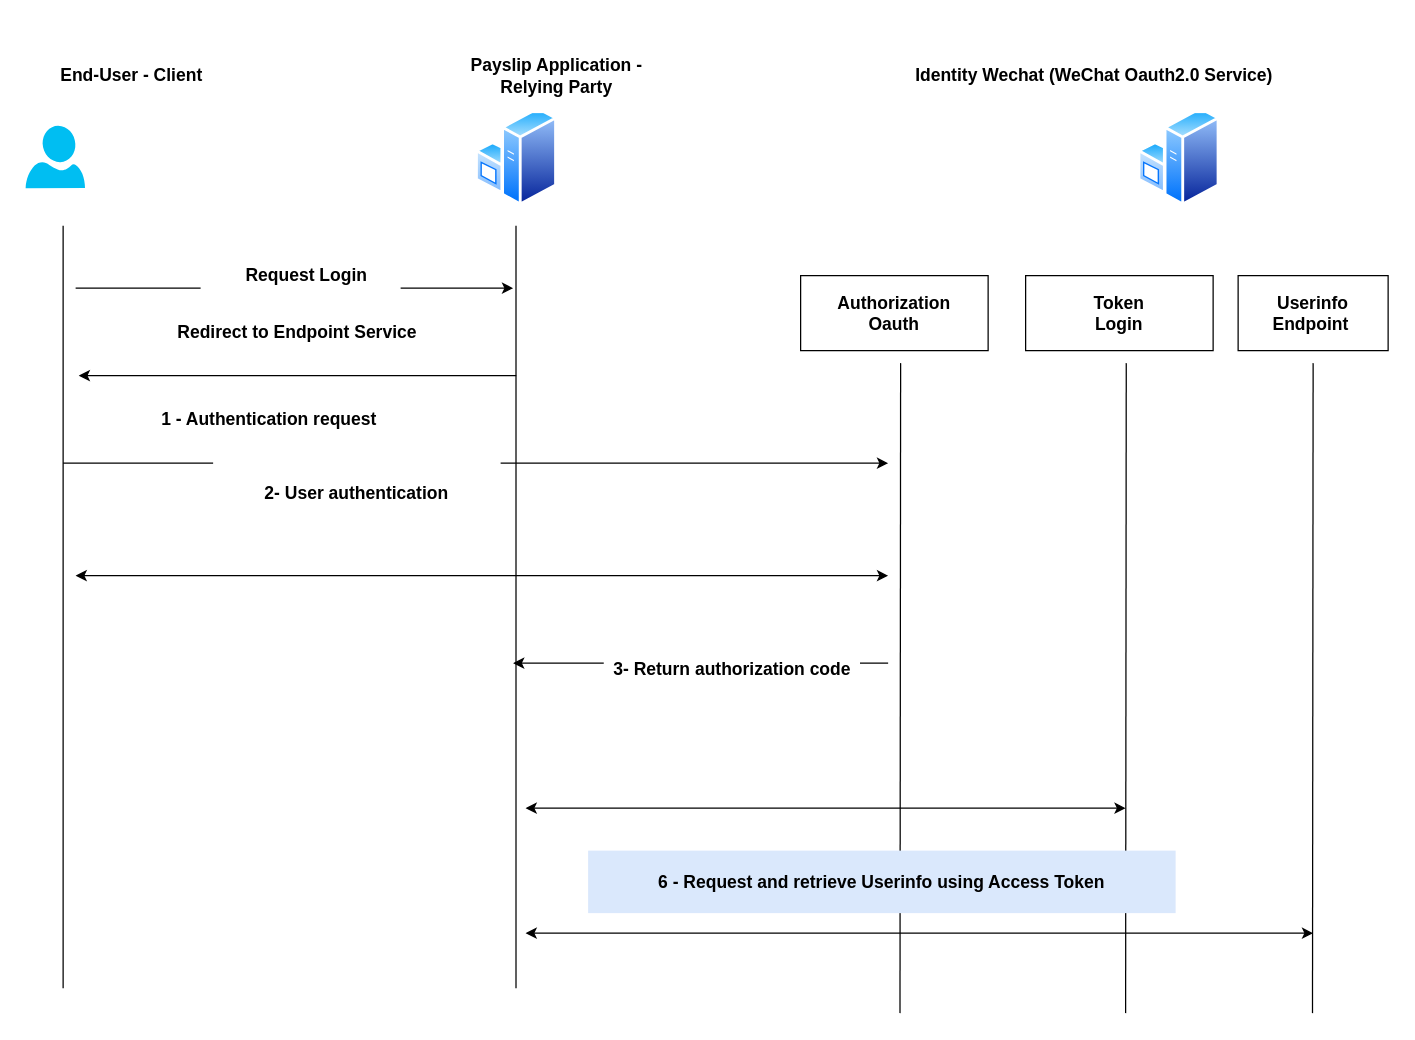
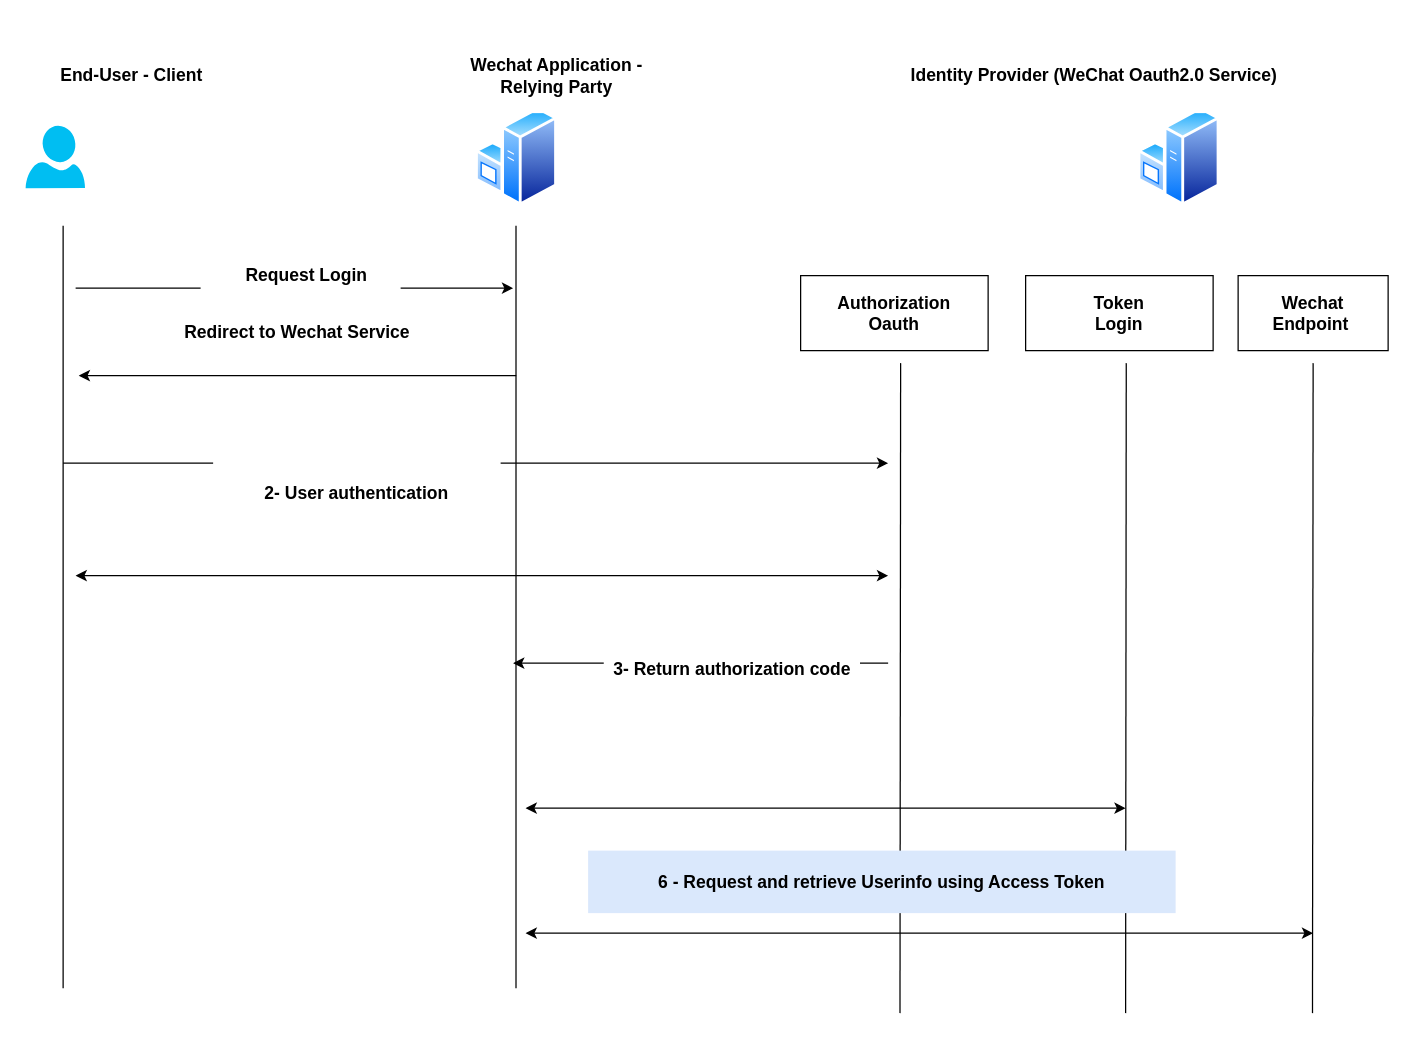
  <mxCell id="0" />
  <mxCell id="1" parent="0" />
  <mxCell id="2" value="&lt;font style=&quot;font-size: 14px;&quot;&gt;&lt;b&gt;Authorization &lt;br&gt;Oauth&lt;/b&gt;&lt;/font&gt;" style="rounded=0;whiteSpace=wrap;html=1;" vertex="1" parent="1"><mxGeometry x="640" y="220" width="150" height="60" as="geometry" /></mxCell>
  <mxCell id="3" value="" style="verticalLabelPosition=bottom;html=1;verticalAlign=top;align=center;strokeColor=none;fillColor=#00BEF2;shape=mxgraph.azure.user;" vertex="1" parent="1"><mxGeometry x="20" y="100" width="47.5" height="50" as="geometry" /></mxCell>
  <mxCell id="4" value="" style="image;aspect=fixed;perimeter=ellipsePerimeter;html=1;align=center;shadow=0;dashed=0;spacingTop=3;image=img/lib/active_directory/windows_server.svg;" vertex="1" parent="1"><mxGeometry x="380" y="85" width="65.6" height="80" as="geometry" /></mxCell>
  <mxCell id="5" value="" style="image;aspect=fixed;perimeter=ellipsePerimeter;html=1;align=center;shadow=0;dashed=0;spacingTop=3;image=img/lib/active_directory/windows_server.svg;" vertex="1" parent="1"><mxGeometry x="910" y="85" width="65.6" height="80" as="geometry" /></mxCell>
- <mxCell id="6" value="&lt;font style=&quot;font-size: 14px;&quot;&gt;&lt;b&gt;Userinfo&lt;/b&gt;&lt;/font&gt;&lt;br&gt;&lt;b style=&quot;border-color: var(--border-color); font-size: 14px;&quot;&gt;Endpoint&lt;/b&gt;&amp;nbsp;" style="rounded=0;whiteSpace=wrap;html=1;" vertex="1" parent="1"><mxGeometry x="990" y="220" width="120" height="60" as="geometry" /></mxCell>
+ <mxCell id="6" value="&lt;font style=&quot;font-size: 14px;&quot;&gt;&lt;b&gt;Wechat&lt;/b&gt;&lt;/font&gt;&lt;br&gt;&lt;b style=&quot;border-color: var(--border-color); font-size: 14px;&quot;&gt;Endpoint&lt;/b&gt;&amp;nbsp;" style="rounded=0;whiteSpace=wrap;html=1;" vertex="1" parent="1"><mxGeometry x="990" y="220" width="120" height="60" as="geometry" /></mxCell>
  <mxCell id="7" value="" style="endArrow=none;html=1;rounded=0;" edge="1" parent="1"><mxGeometry width="50" height="50" relative="1" as="geometry"><mxPoint x="50" y="790" as="sourcePoint" /><mxPoint x="50" y="180" as="targetPoint" /></mxGeometry></mxCell>
  <mxCell id="8" value="" style="endArrow=none;html=1;rounded=0;" edge="1" parent="1"><mxGeometry width="50" height="50" relative="1" as="geometry"><mxPoint x="719.5" y="810" as="sourcePoint" /><mxPoint x="720" y="290" as="targetPoint" /></mxGeometry></mxCell>
  <mxCell id="9" value="" style="endArrow=none;html=1;rounded=0;" edge="1" parent="1"><mxGeometry width="50" height="50" relative="1" as="geometry"><mxPoint x="412.3" y="790" as="sourcePoint" /><mxPoint x="412.3" y="180" as="targetPoint" /></mxGeometry></mxCell>
  <mxCell id="10" value="&lt;font style=&quot;font-size: 14px;&quot;&gt;&lt;b&gt;Token&lt;br&gt;Login&lt;/b&gt;&lt;/font&gt;" style="rounded=0;whiteSpace=wrap;html=1;" vertex="1" parent="1"><mxGeometry x="820" y="220" width="150" height="60" as="geometry" /></mxCell>
  <mxCell id="11" value="" style="endArrow=none;html=1;rounded=0;" edge="1" parent="1"><mxGeometry width="50" height="50" relative="1" as="geometry"><mxPoint x="900" y="810" as="sourcePoint" /><mxPoint x="900.5" y="290" as="targetPoint" /></mxGeometry></mxCell>
  <mxCell id="12" value="" style="endArrow=none;html=1;rounded=0;" edge="1" parent="1"><mxGeometry width="50" height="50" relative="1" as="geometry"><mxPoint x="1049.5" y="810" as="sourcePoint" /><mxPoint x="1050" y="290" as="targetPoint" /></mxGeometry></mxCell>
  <mxCell id="13" value="" style="endArrow=classic;html=1;rounded=0;" edge="1" parent="1"><mxGeometry width="50" height="50" relative="1" as="geometry"><mxPoint x="60" y="230" as="sourcePoint" /><mxPoint x="410" y="230" as="targetPoint" /></mxGeometry></mxCell>
  <mxCell id="14" value="&lt;b&gt;&lt;font style=&quot;font-size: 14px;&quot;&gt;End-User - Client&lt;/font&gt;&lt;/b&gt;" style="rounded=0;whiteSpace=wrap;html=1;strokeColor=none;" vertex="1" parent="1"><mxGeometry x="30" y="30" width="150" height="60" as="geometry" /></mxCell>
  <mxCell id="15" value="" style="endArrow=classic;html=1;rounded=0;" edge="1" parent="1"><mxGeometry width="50" height="50" relative="1" as="geometry"><mxPoint x="50" y="370" as="sourcePoint" /><mxPoint x="710" y="370" as="targetPoint" /></mxGeometry></mxCell>
- <mxCell id="16" value="&lt;font style=&quot;font-size: 14px;&quot;&gt;&lt;b&gt;1 - Authentication request&lt;/b&gt;&lt;/font&gt;" style="rounded=0;whiteSpace=wrap;html=1;strokeColor=none;" vertex="1" parent="1"><mxGeometry x="100" y="310" width="230" height="50" as="geometry" /></mxCell>
  <mxCell id="17" value="" style="endArrow=classic;html=1;rounded=0;" edge="1" parent="1"><mxGeometry width="50" height="50" relative="1" as="geometry"><mxPoint x="412.5" y="300" as="sourcePoint" /><mxPoint x="62.5" y="300" as="targetPoint" /></mxGeometry></mxCell>
- <mxCell id="18" value="&lt;b&gt;&lt;font style=&quot;font-size: 14px;&quot;&gt;Redirect to Endpoint Service&lt;/font&gt;&lt;/b&gt;" style="rounded=0;whiteSpace=wrap;html=1;strokeColor=none;" vertex="1" parent="1"><mxGeometry x="135" y="240" width="205" height="50" as="geometry" /></mxCell>
+ <mxCell id="18" value="&lt;b&gt;&lt;font style=&quot;font-size: 14px;&quot;&gt;Redirect to Wechat Service&lt;/font&gt;&lt;/b&gt;" style="rounded=0;whiteSpace=wrap;html=1;strokeColor=none;" vertex="1" parent="1"><mxGeometry x="135" y="240" width="205" height="50" as="geometry" /></mxCell>
  <mxCell id="19" value="" style="endArrow=classic;startArrow=classic;html=1;rounded=0;" edge="1" parent="1"><mxGeometry width="50" height="50" relative="1" as="geometry"><mxPoint x="60" y="460" as="sourcePoint" /><mxPoint x="710" y="460" as="targetPoint" /></mxGeometry></mxCell>
  <mxCell id="20" value="&lt;b&gt;&lt;font style=&quot;font-size: 14px;&quot;&gt;2- User authentication&lt;/font&gt;&lt;/b&gt;" style="rounded=0;whiteSpace=wrap;html=1;strokeColor=none;" vertex="1" parent="1"><mxGeometry x="170" y="369" width="230" height="50" as="geometry" /></mxCell>
  <mxCell id="21" value="" style="endArrow=classic;html=1;rounded=0;" edge="1" parent="1"><mxGeometry width="50" height="50" relative="1" as="geometry"><mxPoint x="710" y="530" as="sourcePoint" /><mxPoint x="410" y="530" as="targetPoint" /></mxGeometry></mxCell>
  <mxCell id="22" value="&lt;b&gt;&lt;font style=&quot;font-size: 14px;&quot;&gt;3- Return authorization code&lt;/font&gt;&lt;/b&gt;" style="rounded=0;whiteSpace=wrap;html=1;strokeColor=none;" vertex="1" parent="1"><mxGeometry x="482.5" y="510" width="205" height="50" as="geometry" /></mxCell>
  <mxCell id="23" value="" style="endArrow=classic;startArrow=classic;html=1;rounded=0;" edge="1" parent="1"><mxGeometry width="50" height="50" relative="1" as="geometry"><mxPoint x="420" y="646" as="sourcePoint" /><mxPoint x="900" y="646" as="targetPoint" /></mxGeometry></mxCell>
  <mxCell id="24" value="" style="endArrow=classic;startArrow=classic;html=1;rounded=0;" edge="1" parent="1"><mxGeometry width="50" height="50" relative="1" as="geometry"><mxPoint x="420" y="746" as="sourcePoint" /><mxPoint x="1050" y="746" as="targetPoint" /></mxGeometry></mxCell>
  <mxCell id="25" value="&lt;b&gt;&lt;font style=&quot;font-size: 14px;&quot;&gt;6 - Request and retrieve Userinfo using Access Token&lt;/font&gt;&lt;/b&gt;" style="rounded=0;whiteSpace=wrap;html=1;strokeColor=none;fillColor=#dae8fc;" vertex="1" parent="1"><mxGeometry x="470" y="680" width="470" height="50" as="geometry" /></mxCell>
  <mxCell id="26" value="&lt;span style=&quot;font-size: 14px;&quot;&gt;&lt;b&gt;Request Login&lt;/b&gt;&lt;/span&gt;" style="rounded=0;whiteSpace=wrap;html=1;strokeColor=none;" vertex="1" parent="1"><mxGeometry x="160" y="180" width="150" height="60" as="geometry" /></mxCell>
  <mxCell id="27" value="&lt;span style=&quot;font-size: 14px;&quot;&gt;&lt;b&gt;Request Login&lt;/b&gt;&lt;/span&gt;" style="rounded=0;whiteSpace=wrap;html=1;strokeColor=none;" vertex="1" parent="1"><mxGeometry x="170" y="190" width="150" height="60" as="geometry" /></mxCell>
  <mxCell id="28" value="&lt;span style=&quot;font-size: 14px;&quot;&gt;&lt;b&gt;Request Login&lt;/b&gt;&lt;/span&gt;" style="rounded=0;whiteSpace=wrap;html=1;strokeColor=none;" vertex="1" parent="1"><mxGeometry x="880" y="20" width="150" height="60" as="geometry" /></mxCell>
- <mxCell id="29" value="&lt;font style=&quot;font-size: 14px;&quot;&gt;&lt;b&gt;Identity Wechat (WeChat Oauth2.0 Service)&lt;/b&gt;&lt;/font&gt;" style="rounded=0;whiteSpace=wrap;html=1;strokeColor=none;" vertex="1" parent="1"><mxGeometry x="710" width="330" height="60" as="geometry" y="30" /></mxCell>
- <mxCell id="30" value="&lt;b&gt;&lt;font style=&quot;font-size: 14px;&quot;&gt;Payslip Application - Relying Party&lt;/font&gt;&lt;/b&gt;" style="rounded=0;whiteSpace=wrap;html=1;strokeColor=none;" vertex="1" parent="1"><mxGeometry x="370" width="150" height="60" as="geometry" y="30" /></mxCell>
+ <mxCell id="29" value="&lt;font style=&quot;font-size: 14px;&quot;&gt;&lt;b&gt;Identity Provider (WeChat Oauth2.0 Service)&lt;/b&gt;&lt;/font&gt;" style="rounded=0;whiteSpace=wrap;html=1;strokeColor=none;" vertex="1" parent="1"><mxGeometry x="710" width="330" height="60" as="geometry" y="30" /></mxCell>
+ <mxCell id="30" value="&lt;b&gt;&lt;font style=&quot;font-size: 14px;&quot;&gt;Wechat Application - Relying Party&lt;/font&gt;&lt;/b&gt;" style="rounded=0;whiteSpace=wrap;html=1;strokeColor=none;" vertex="1" parent="1"><mxGeometry x="370" width="150" height="60" as="geometry" y="30" /></mxCell>
